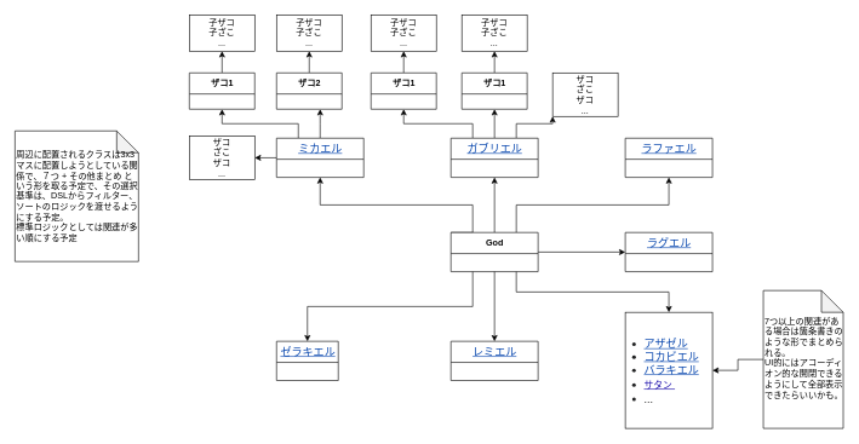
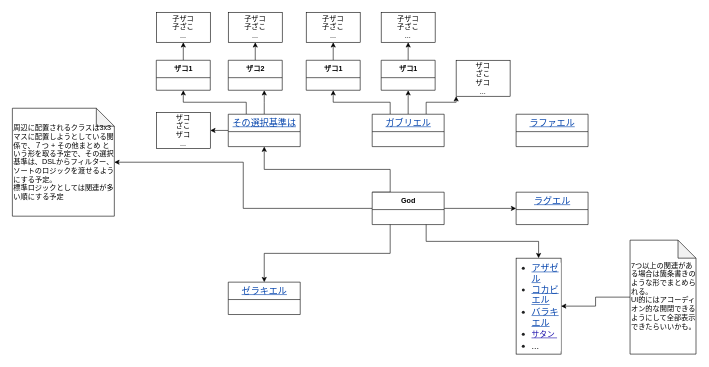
  <mxCell id="0" />
  <mxCell id="1" parent="0" />
  <mxCell id="2" style="edgeStyle=orthogonalEdgeStyle;rounded=0;orthogonalLoop=1;jettySize=auto;html=1;entryX=0;entryY=0.5;entryDx=0;entryDy=0;" parent="1" source="9" target="15" edge="1"><mxGeometry relative="1" as="geometry" /></mxCell>
- <mxCell id="3" style="edgeStyle=orthogonalEdgeStyle;rounded=0;orthogonalLoop=1;jettySize=auto;html=1;entryX=0.5;entryY=1;entryDx=0;entryDy=0;" parent="1" source="9" target="13" edge="1"><mxGeometry relative="1" as="geometry" /></mxCell>
- <mxCell id="4" style="edgeStyle=orthogonalEdgeStyle;rounded=0;orthogonalLoop=1;jettySize=auto;html=1;" parent="1" source="9" target="14" edge="1"><mxGeometry relative="1" as="geometry" /></mxCell>
+ <mxCell id="3" style="edgeStyle=orthogonalEdgeStyle;rounded=0;orthogonalLoop=1;jettySize=auto;html=1;" parent="1" source="9" target="27" edge="1"><mxGeometry relative="1" as="geometry" /></mxCell>
  <mxCell id="5" style="edgeStyle=orthogonalEdgeStyle;rounded=0;orthogonalLoop=1;jettySize=auto;html=1;exitX=0;exitY=0;exitDx=0;exitDy=0;entryX=0.5;entryY=1;entryDx=0;entryDy=0;" edge="1" parent="1" source="9" target="19"><mxGeometry relative="1" as="geometry"><Array as="points"><mxPoint x="650" y="320" /><mxPoint x="650" y="282" /><mxPoint x="440" y="282" /></Array></mxGeometry></mxCell>
- <mxCell id="6" style="edgeStyle=orthogonalEdgeStyle;rounded=0;orthogonalLoop=1;jettySize=auto;html=1;exitX=0.75;exitY=0;exitDx=0;exitDy=0;entryX=0.5;entryY=1;entryDx=0;entryDy=0;" edge="1" parent="1" source="9" target="20"><mxGeometry relative="1" as="geometry" /></mxCell>
  <mxCell id="7" style="edgeStyle=orthogonalEdgeStyle;rounded=0;orthogonalLoop=1;jettySize=auto;html=1;exitX=0.25;exitY=1;exitDx=0;exitDy=0;entryX=0.5;entryY=0;entryDx=0;entryDy=0;" edge="1" parent="1" source="9" target="21"><mxGeometry relative="1" as="geometry" /></mxCell>
  <mxCell id="8" style="edgeStyle=orthogonalEdgeStyle;rounded=0;orthogonalLoop=1;jettySize=auto;html=1;exitX=0.75;exitY=1;exitDx=0;exitDy=0;" edge="1" parent="1" source="9" target="22"><mxGeometry relative="1" as="geometry" /></mxCell>
  <mxCell id="9" value="God" style="swimlane;fontStyle=1;align=center;verticalAlign=middle;childLayout=stackLayout;horizontal=1;startSize=29;horizontalStack=0;resizeParent=1;resizeParentMax=0;resizeLast=0;collapsible=0;marginBottom=0;html=1;" parent="1" vertex="1"><mxGeometry x="620" y="320" width="120" height="54" as="geometry" /></mxCell>
  <mxCell id="10" style="edgeStyle=orthogonalEdgeStyle;rounded=0;orthogonalLoop=1;jettySize=auto;html=1;exitX=0.25;exitY=0;exitDx=0;exitDy=0;entryX=0.5;entryY=1;entryDx=0;entryDy=0;" edge="1" parent="1" source="13" target="33"><mxGeometry relative="1" as="geometry" /></mxCell>
  <mxCell id="11" style="edgeStyle=orthogonalEdgeStyle;rounded=0;orthogonalLoop=1;jettySize=auto;html=1;exitX=0.5;exitY=0;exitDx=0;exitDy=0;entryX=0.5;entryY=1;entryDx=0;entryDy=0;" edge="1" parent="1" source="13" target="36"><mxGeometry relative="1" as="geometry" /></mxCell>
  <mxCell id="12" style="edgeStyle=orthogonalEdgeStyle;rounded=0;orthogonalLoop=1;jettySize=auto;html=1;exitX=0.75;exitY=0;exitDx=0;exitDy=0;entryX=0;entryY=1;entryDx=0;entryDy=0;" edge="1" parent="1" source="13" target="37"><mxGeometry relative="1" as="geometry" /></mxCell>
  <mxCell id="13" value="&lt;a href=&quot;https://ja.wikipedia.org/wiki/%E3%82%AC%E3%83%96%E3%83%AA%E3%82%A8%E3%83%AB&quot; title=&quot;ガブリエル&quot; style=&quot;color: rgb(6 , 69 , 173) ; background-image: none ; font-family: sans-serif ; font-size: 15.104px ; font-weight: 400&quot;&gt;ガブリエル&lt;/a&gt;" style="swimlane;fontStyle=1;align=center;verticalAlign=middle;childLayout=stackLayout;horizontal=1;startSize=29;horizontalStack=0;resizeParent=1;resizeParentMax=0;resizeLast=0;collapsible=0;marginBottom=0;html=1;" parent="1" vertex="1"><mxGeometry x="620" y="190" width="120" height="54" as="geometry" /></mxCell>
- <mxCell id="14" value="&lt;a href=&quot;https://ja.wikipedia.org/wiki/%E3%83%A9%E3%83%9F%E3%82%A8%E3%83%AB&quot; title=&quot;&quot; style=&quot;color: rgb(6 , 69 , 173) ; background-image: none ; font-family: sans-serif ; font-size: 15.104px ; font-weight: 400&quot;&gt;レミエル&lt;/a&gt;" style="swimlane;fontStyle=1;align=center;verticalAlign=middle;childLayout=stackLayout;horizontal=1;startSize=29;horizontalStack=0;resizeParent=1;resizeParentMax=0;resizeLast=0;collapsible=0;marginBottom=0;html=1;" parent="1" vertex="1"><mxGeometry x="620" y="470" width="120" height="54" as="geometry" /></mxCell>
  <mxCell id="15" value="&lt;a href=&quot;https://ja.wikipedia.org/wiki/%E3%83%A9%E3%82%B0%E3%82%A8%E3%83%AB&quot; title=&quot;ラグエル&quot; style=&quot;color: rgb(6 , 69 , 173) ; background-image: none ; font-family: sans-serif ; font-size: 15.104px ; font-weight: 400&quot;&gt;ラグエル&lt;/a&gt;" style="swimlane;fontStyle=1;align=center;verticalAlign=middle;childLayout=stackLayout;horizontal=1;startSize=29;horizontalStack=0;resizeParent=1;resizeParentMax=0;resizeLast=0;collapsible=0;marginBottom=0;html=1;" parent="1" vertex="1"><mxGeometry x="860" y="320" width="120" height="54" as="geometry" /></mxCell>
  <mxCell id="16" style="edgeStyle=orthogonalEdgeStyle;rounded=0;orthogonalLoop=1;jettySize=auto;html=1;exitX=0.25;exitY=0;exitDx=0;exitDy=0;entryX=0.5;entryY=1;entryDx=0;entryDy=0;" edge="1" parent="1" source="19" target="29"><mxGeometry relative="1" as="geometry" /></mxCell>
  <mxCell id="17" style="edgeStyle=orthogonalEdgeStyle;rounded=0;orthogonalLoop=1;jettySize=auto;html=1;exitX=0.5;exitY=0;exitDx=0;exitDy=0;" edge="1" parent="1" source="19"><mxGeometry relative="1" as="geometry"><mxPoint x="440" y="150" as="targetPoint" /></mxGeometry></mxCell>
  <mxCell id="18" style="edgeStyle=orthogonalEdgeStyle;rounded=0;orthogonalLoop=1;jettySize=auto;html=1;exitX=0;exitY=0.5;exitDx=0;exitDy=0;entryX=1;entryY=0.5;entryDx=0;entryDy=0;" edge="1" parent="1" source="19" target="34"><mxGeometry relative="1" as="geometry" /></mxCell>
- <mxCell id="19" value="&lt;a href=&quot;https://ja.wikipedia.org/wiki/%E3%83%9F%E3%82%AB%E3%82%A8%E3%83%AB&quot; title=&quot;ミカエル&quot; style=&quot;color: rgb(6 , 69 , 173) ; background-image: none ; font-family: sans-serif ; font-size: 15.104px ; font-weight: 400&quot;&gt;ミカエル&lt;/a&gt;" style="swimlane;fontStyle=1;align=center;verticalAlign=middle;childLayout=stackLayout;horizontal=1;startSize=29;horizontalStack=0;resizeParent=1;resizeParentMax=0;resizeLast=0;collapsible=0;marginBottom=0;html=1;" vertex="1" parent="1"><mxGeometry x="380" y="190" width="120" height="54" as="geometry" /></mxCell>
+ <mxCell id="19" value="&lt;a href=&quot;https://ja.wikipedia.org/wiki/%E3%83%9F%E3%82%AB%E3%82%A8%E3%83%AB&quot; title=&quot;ミカエル&quot; style=&quot;color: rgb(6 , 69 , 173) ; background-image: none ; font-family: sans-serif ; font-size: 15.104px ; font-weight: 400&quot;&gt;その選択基準は&lt;/a&gt;" style="swimlane;fontStyle=1;align=center;verticalAlign=middle;childLayout=stackLayout;horizontal=1;startSize=29;horizontalStack=0;resizeParent=1;resizeParentMax=0;resizeLast=0;collapsible=0;marginBottom=0;html=1;" vertex="1" parent="1"><mxGeometry x="380" y="190" width="120" height="54" as="geometry" /></mxCell>
  <mxCell id="20" value="&lt;a href=&quot;https://ja.wikipedia.org/wiki/%E3%83%A9%E3%83%95%E3%82%A1%E3%82%A8%E3%83%AB&quot; title=&quot;ラファエル&quot; style=&quot;color: rgb(6 , 69 , 173) ; background-image: none ; font-family: sans-serif ; font-size: 15.104px ; font-weight: 400&quot;&gt;ラファエル&lt;/a&gt;" style="swimlane;fontStyle=1;align=center;verticalAlign=middle;childLayout=stackLayout;horizontal=1;startSize=29;horizontalStack=0;resizeParent=1;resizeParentMax=0;resizeLast=0;collapsible=0;marginBottom=0;html=1;" vertex="1" parent="1"><mxGeometry x="860" y="190" width="120" height="54" as="geometry" /></mxCell>
- <mxCell id="21" value="&lt;a href=&quot;https://ja.wikipedia.org/wiki/%E3%82%B5%E3%83%AA%E3%82%A8%E3%83%AB&quot; title=&quot;サリエル&quot; style=&quot;color: rgb(6 , 69 , 173) ; background-image: none ; font-family: sans-serif ; font-size: 15.104px ; font-weight: 400&quot;&gt;ゼラキエル&lt;/a&gt;" style="swimlane;fontStyle=1;align=center;verticalAlign=middle;childLayout=stackLayout;horizontal=1;startSize=29;horizontalStack=0;resizeParent=1;resizeParentMax=0;resizeLast=0;collapsible=0;marginBottom=0;html=1;" vertex="1" parent="1"><mxGeometry x="380" y="470" width="85" height="54" as="geometry" /></mxCell>
- <mxCell id="22" value="&lt;ul style=&quot;list-style-image: url(&amp;#34;/w/skins/Vector/resources/common/images/bullet-icon.svg?d4515&amp;#34;) ; margin: 0.3em 0px 0px 1.6em ; padding: 0px ; color: rgb(32 , 33 , 34) ; font-family: sans-serif ; font-size: 15.104px ; background-color: rgb(255 , 255 , 255)&quot;&gt;&lt;li&gt;&lt;a href=&quot;https://ja.wikipedia.org/wiki/%E3%82%A2%E3%82%B6%E3%82%BC%E3%83%AB&quot; title=&quot;アザゼル&quot; style=&quot;background: none ; font-family: sans-serif ; font-size: 15.104px ; color: rgb(6 , 69 , 173)&quot;&gt;アザゼル&lt;/a&gt;&lt;/li&gt;&lt;li&gt;&lt;a href=&quot;https://ja.wikipedia.org/wiki/%E3%82%B3%E3%82%AB%E3%83%93%E3%82%A8%E3%83%AB&quot; title=&quot;コカビエル&quot; style=&quot;background: none ; font-family: sans-serif ; font-size: 15.104px ; color: rgb(6 , 69 , 173)&quot;&gt;コカビエル&lt;/a&gt;&lt;/li&gt;&lt;li style=&quot;margin-bottom: 0.1em&quot;&gt;&lt;a href=&quot;https://ja.wikipedia.org/wiki/%E3%83%90%E3%83%A9%E3%82%AD%E3%82%A8%E3%83%AB&quot; title=&quot;バラキエル&quot; style=&quot;color: rgb(6 , 69 , 173) ; background: none&quot;&gt;バラキエル&lt;/a&gt;&lt;/li&gt;&lt;li style=&quot;margin-bottom: 0.1em&quot;&gt;&lt;a href=&quot;https://ja.wikipedia.org/wiki/%E3%82%B5%E3%82%BF%E3%83%B3#:~:text=%E3%83%A6%E3%83%80%E3%83%A4%E6%95%99%E3%80%81%E3%82%AD%E3%83%AA%E3%82%B9%E3%83%88%E6%95%99%E3%81%A7%E3%81%AF,%E3%81%A8%E3%81%BF%E3%81%AA%E3%81%95%E3%82%8C%E3%81%A6%E3%81%84%E3%82%8B%E3%80%82&quot; style=&quot;font-family: &amp;#34;arial&amp;#34; , sans-serif ; color: rgb(26 , 13 , 171) ; outline: 0px ; font-size: small&quot;&gt;サタン&amp;nbsp;&lt;/a&gt;&lt;/li&gt;&lt;li style=&quot;margin-bottom: 0.1em&quot;&gt;...&lt;/li&gt;&lt;/ul&gt;" style="rounded=0;whiteSpace=wrap;html=1;align=left;" vertex="1" parent="1"><mxGeometry x="860" y="430" width="120" height="160" as="geometry" /></mxCell>
+ <mxCell id="21" value="&lt;a href=&quot;https://ja.wikipedia.org/wiki/%E3%82%B5%E3%83%AA%E3%82%A8%E3%83%AB&quot; title=&quot;サリエル&quot; style=&quot;color: rgb(6 , 69 , 173) ; background-image: none ; font-family: sans-serif ; font-size: 15.104px ; font-weight: 400&quot;&gt;ゼラキエル&lt;/a&gt;" style="swimlane;fontStyle=1;align=center;verticalAlign=middle;childLayout=stackLayout;horizontal=1;startSize=29;horizontalStack=0;resizeParent=1;resizeParentMax=0;resizeLast=0;collapsible=0;marginBottom=0;html=1;" vertex="1" parent="1"><mxGeometry x="380" y="470" width="120" height="54" as="geometry" /></mxCell>
+ <mxCell id="22" value="&lt;ul style=&quot;list-style-image: url(&amp;#34;/w/skins/Vector/resources/common/images/bullet-icon.svg?d4515&amp;#34;) ; margin: 0.3em 0px 0px 1.6em ; padding: 0px ; color: rgb(32 , 33 , 34) ; font-family: sans-serif ; font-size: 15.104px ; background-color: rgb(255 , 255 , 255)&quot;&gt;&lt;li&gt;&lt;a href=&quot;https://ja.wikipedia.org/wiki/%E3%82%A2%E3%82%B6%E3%82%BC%E3%83%AB&quot; title=&quot;アザゼル&quot; style=&quot;background: none ; font-family: sans-serif ; font-size: 15.104px ; color: rgb(6 , 69 , 173)&quot;&gt;アザゼル&lt;/a&gt;&lt;/li&gt;&lt;li&gt;&lt;a href=&quot;https://ja.wikipedia.org/wiki/%E3%82%B3%E3%82%AB%E3%83%93%E3%82%A8%E3%83%AB&quot; title=&quot;コカビエル&quot; style=&quot;background: none ; font-family: sans-serif ; font-size: 15.104px ; color: rgb(6 , 69 , 173)&quot;&gt;コカビエル&lt;/a&gt;&lt;/li&gt;&lt;li style=&quot;margin-bottom: 0.1em&quot;&gt;&lt;a href=&quot;https://ja.wikipedia.org/wiki/%E3%83%90%E3%83%A9%E3%82%AD%E3%82%A8%E3%83%AB&quot; title=&quot;バラキエル&quot; style=&quot;color: rgb(6 , 69 , 173) ; background: none&quot;&gt;バラキエル&lt;/a&gt;&lt;/li&gt;&lt;li style=&quot;margin-bottom: 0.1em&quot;&gt;&lt;a href=&quot;https://ja.wikipedia.org/wiki/%E3%82%B5%E3%82%BF%E3%83%B3#:~:text=%E3%83%A6%E3%83%80%E3%83%A4%E6%95%99%E3%80%81%E3%82%AD%E3%83%AA%E3%82%B9%E3%83%88%E6%95%99%E3%81%A7%E3%81%AF,%E3%81%A8%E3%81%BF%E3%81%AA%E3%81%95%E3%82%8C%E3%81%A6%E3%81%84%E3%82%8B%E3%80%82&quot; style=&quot;font-family: &amp;#34;arial&amp;#34; , sans-serif ; color: rgb(26 , 13 , 171) ; outline: 0px ; font-size: small&quot;&gt;サタン&amp;nbsp;&lt;/a&gt;&lt;/li&gt;&lt;li style=&quot;margin-bottom: 0.1em&quot;&gt;...&lt;/li&gt;&lt;/ul&gt;" style="rounded=0;whiteSpace=wrap;html=1;align=left;" vertex="1" parent="1"><mxGeometry x="860" y="430" width="75" height="160" as="geometry" /></mxCell>
  <mxCell id="23" style="edgeStyle=orthogonalEdgeStyle;rounded=0;orthogonalLoop=1;jettySize=auto;html=1;exitX=0.5;exitY=1;exitDx=0;exitDy=0;" edge="1" parent="1" source="22" target="22"><mxGeometry relative="1" as="geometry" /></mxCell>
  <mxCell id="24" style="edgeStyle=orthogonalEdgeStyle;rounded=0;orthogonalLoop=1;jettySize=auto;html=1;exitX=0.5;exitY=1;exitDx=0;exitDy=0;" edge="1" parent="1" source="22" target="22"><mxGeometry relative="1" as="geometry" /></mxCell>
  <mxCell id="25" style="edgeStyle=orthogonalEdgeStyle;rounded=0;orthogonalLoop=1;jettySize=auto;html=1;exitX=0;exitY=0.5;exitDx=0;exitDy=0;exitPerimeter=0;entryX=1;entryY=0.5;entryDx=0;entryDy=0;" edge="1" parent="1" source="26" target="22"><mxGeometry relative="1" as="geometry" /></mxCell>
  <mxCell id="26" value="&lt;br&gt;&lt;br&gt;7つ以上の関連がある場合は箇条書きのような形でまとめられる。&lt;br&gt;UI的にはアコーディオン的な開閉できるようにして全部表示できたらいいかも。" style="shape=note;whiteSpace=wrap;html=1;backgroundOutline=1;darkOpacity=0.05;align=left;verticalAlign=top;" vertex="1" parent="1"><mxGeometry x="1050" y="400" width="110" height="190" as="geometry" /></mxCell>
  <mxCell id="27" value="周辺に配置されるクラスは3x3 マスに配置しようとしている関係で、７つ + その他まとめ という形を取る予定で、その選択基準は、DSLからフィルター、ソートのロジックを渡せるようにする予定。&lt;br&gt;標準ロジックとしては関連が多い順にする予定" style="shape=note;whiteSpace=wrap;html=1;backgroundOutline=1;darkOpacity=0.05;align=left;" vertex="1" parent="1"><mxGeometry x="20" y="180" width="170" height="180" as="geometry" /></mxCell>
  <mxCell id="28" style="edgeStyle=orthogonalEdgeStyle;rounded=0;orthogonalLoop=1;jettySize=auto;html=1;exitX=0.5;exitY=0;exitDx=0;exitDy=0;entryX=0.5;entryY=1;entryDx=0;entryDy=0;" edge="1" parent="1" source="29" target="38"><mxGeometry relative="1" as="geometry" /></mxCell>
  <mxCell id="29" value="ザコ1" style="swimlane;fontStyle=1;align=center;verticalAlign=middle;childLayout=stackLayout;horizontal=1;startSize=29;horizontalStack=0;resizeParent=1;resizeParentMax=0;resizeLast=0;collapsible=0;marginBottom=0;html=1;" vertex="1" parent="1"><mxGeometry x="260" y="100" width="90" height="50" as="geometry" /></mxCell>
  <mxCell id="30" style="edgeStyle=orthogonalEdgeStyle;rounded=0;orthogonalLoop=1;jettySize=auto;html=1;exitX=0.5;exitY=0;exitDx=0;exitDy=0;entryX=0.5;entryY=1;entryDx=0;entryDy=0;" edge="1" parent="1" source="31" target="39"><mxGeometry relative="1" as="geometry" /></mxCell>
  <mxCell id="31" value="ザコ2" style="swimlane;fontStyle=1;align=center;verticalAlign=middle;childLayout=stackLayout;horizontal=1;startSize=29;horizontalStack=0;resizeParent=1;resizeParentMax=0;resizeLast=0;collapsible=0;marginBottom=0;html=1;" vertex="1" parent="1"><mxGeometry x="380" y="100" width="90" height="50" as="geometry" /></mxCell>
  <mxCell id="32" style="edgeStyle=orthogonalEdgeStyle;rounded=0;orthogonalLoop=1;jettySize=auto;html=1;exitX=0.5;exitY=0;exitDx=0;exitDy=0;entryX=0.5;entryY=1;entryDx=0;entryDy=0;" edge="1" parent="1" source="33" target="40"><mxGeometry relative="1" as="geometry" /></mxCell>
  <mxCell id="33" value="ザコ1" style="swimlane;fontStyle=1;align=center;verticalAlign=middle;childLayout=stackLayout;horizontal=1;startSize=29;horizontalStack=0;resizeParent=1;resizeParentMax=0;resizeLast=0;collapsible=0;marginBottom=0;html=1;" vertex="1" parent="1"><mxGeometry x="510" y="100" width="90" height="50" as="geometry" /></mxCell>
  <mxCell id="34" value="ザコ&lt;br&gt;ざこ&lt;br&gt;ザコ&lt;br&gt;..." style="rounded=0;whiteSpace=wrap;html=1;" vertex="1" parent="1"><mxGeometry x="260" y="187" width="90" height="60" as="geometry" /></mxCell>
  <mxCell id="35" style="edgeStyle=orthogonalEdgeStyle;rounded=0;orthogonalLoop=1;jettySize=auto;html=1;exitX=0.5;exitY=0;exitDx=0;exitDy=0;entryX=0.5;entryY=1;entryDx=0;entryDy=0;" edge="1" parent="1" source="36" target="41"><mxGeometry relative="1" as="geometry" /></mxCell>
  <mxCell id="36" value="ザコ1" style="swimlane;fontStyle=1;align=center;verticalAlign=middle;childLayout=stackLayout;horizontal=1;startSize=29;horizontalStack=0;resizeParent=1;resizeParentMax=0;resizeLast=0;collapsible=0;marginBottom=0;html=1;" vertex="1" parent="1"><mxGeometry x="635" y="100" width="90" height="50" as="geometry" /></mxCell>
  <mxCell id="37" value="ザコ&lt;br&gt;ざこ&lt;br&gt;ザコ&lt;br&gt;..." style="rounded=0;whiteSpace=wrap;html=1;" vertex="1" parent="1"><mxGeometry x="760" y="100" width="90" height="60" as="geometry" /></mxCell>
  <mxCell id="38" value="子ザコ&lt;br&gt;子ざこ&lt;br&gt;..." style="rounded=0;whiteSpace=wrap;html=1;" vertex="1" parent="1"><mxGeometry x="260" y="20" width="90" height="50" as="geometry" /></mxCell>
  <mxCell id="39" value="子ザコ&lt;br&gt;子ざこ&lt;br&gt;..." style="rounded=0;whiteSpace=wrap;html=1;" vertex="1" parent="1"><mxGeometry x="380" y="20" width="90" height="50" as="geometry" /></mxCell>
  <mxCell id="40" value="子ザコ&lt;br&gt;子ざこ&lt;br&gt;..." style="rounded=0;whiteSpace=wrap;html=1;" vertex="1" parent="1"><mxGeometry x="510" y="20" width="90" height="50" as="geometry" /></mxCell>
  <mxCell id="41" value="子ザコ&lt;br&gt;子ざこ&lt;br&gt;..." style="rounded=0;whiteSpace=wrap;html=1;" vertex="1" parent="1"><mxGeometry x="635" y="20" width="90" height="50" as="geometry" /></mxCell>
